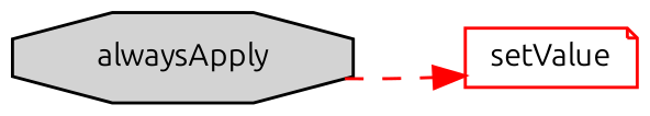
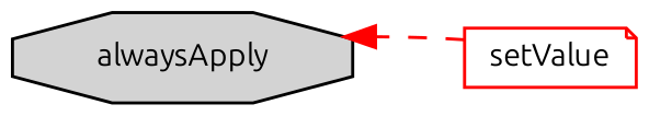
  digraph {
    rankdir=LR
    fontname=Ubuntu
    node [fontname=Ubuntu fontsize=10 style=filled]
    n1 [color=black fillcolor=lightgrey fontcolor=black height=0.2 label=alwaysApply shape=octagon width=0.4]
    n2 [color=red height=0.2 label=setValue shape=note width=0.4 fillcolor=white]
-   n1 -> n2 [color=red fontname=Ubuntu fontsize=10 labelfontname=FreeSans labelfontsize=10 style=dashed]
+   n2 -> n1 [color=red fontname=Ubuntu fontsize=10 labelfontname=FreeSans labelfontsize=10 style=dashed]
  }
